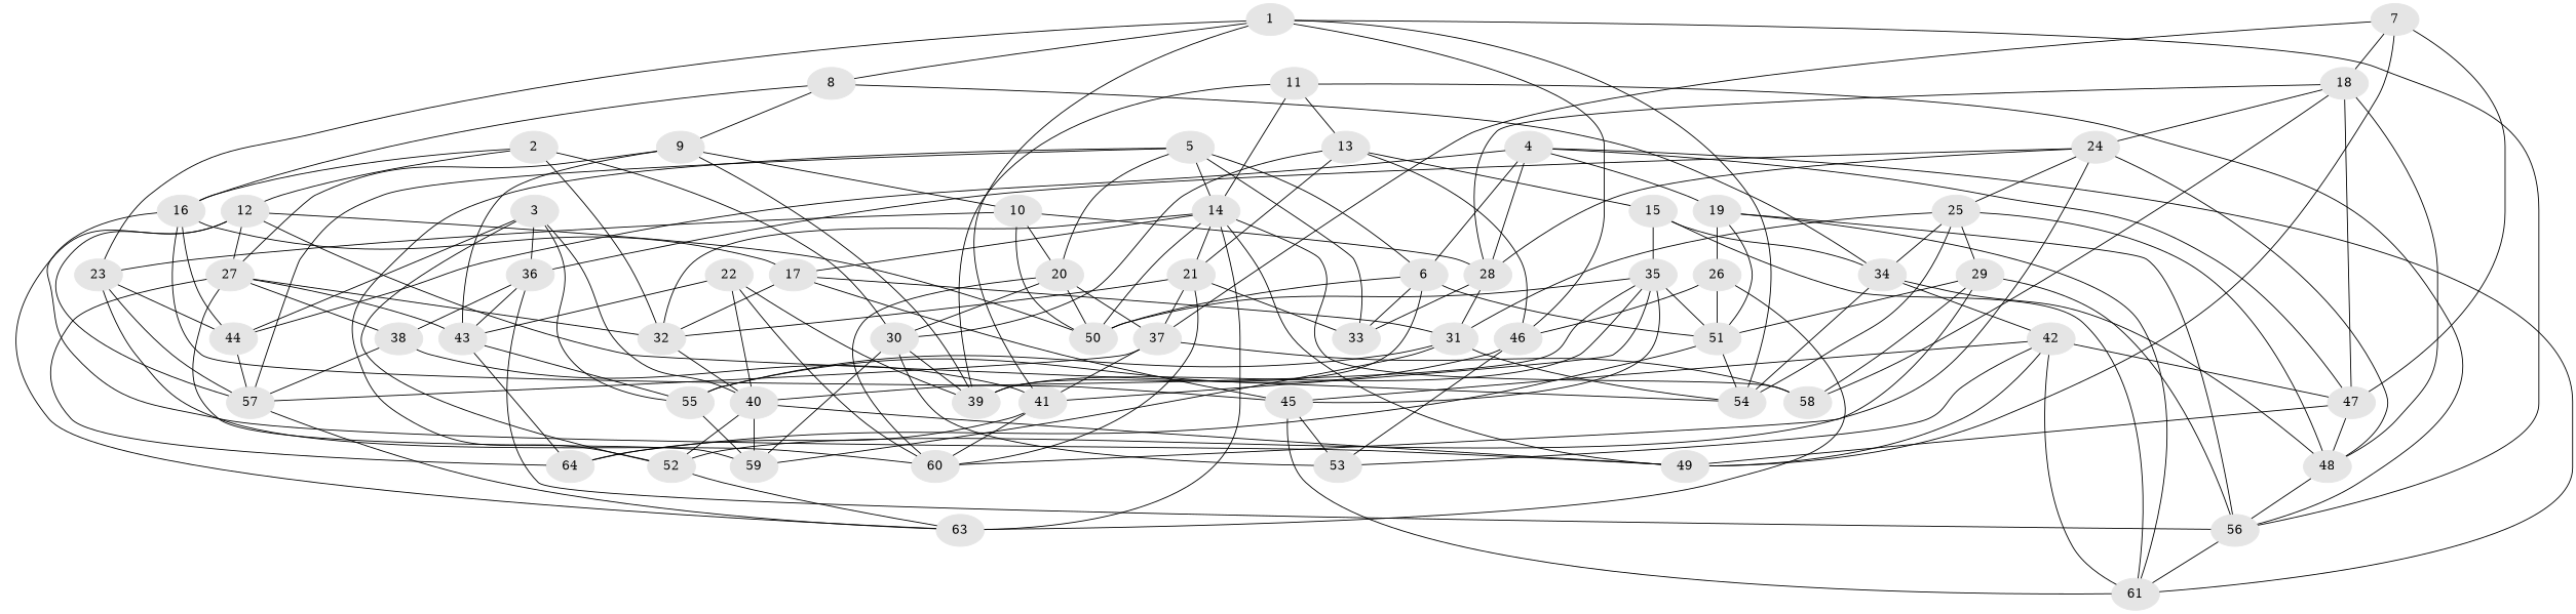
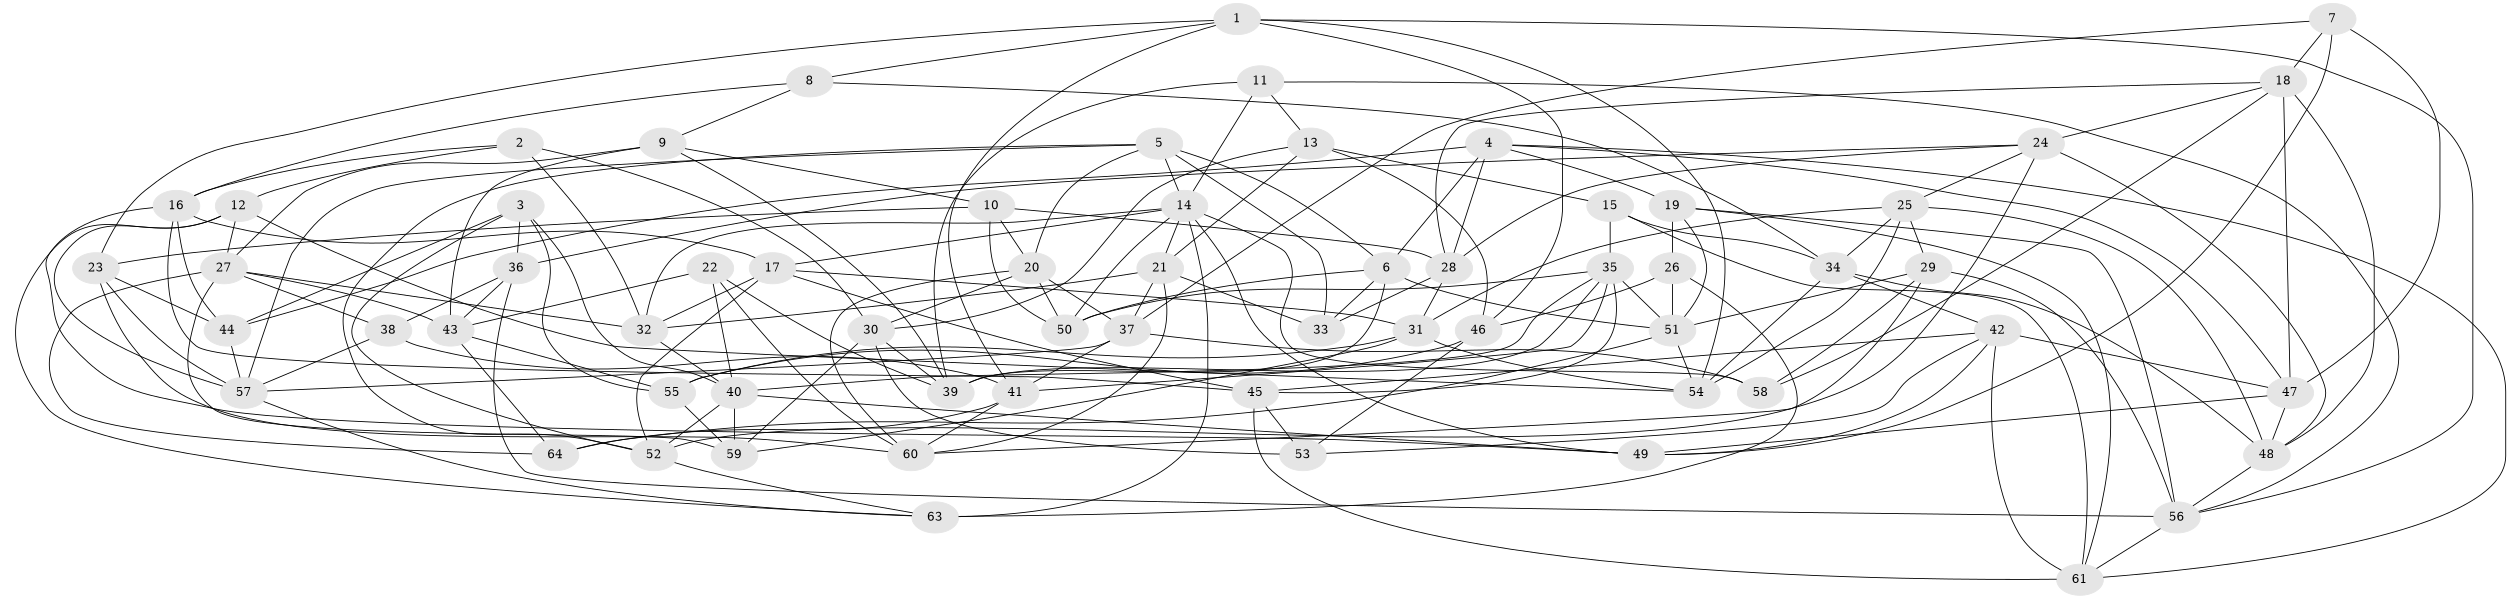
  graph {
    node [color=gray90 style=filled]
    edge [weight=1.0]
    1
    8
    23
    41
    46
    54
    56
    16
    9
    34
    44
    57
    60
    n14 [label=64]
    55
    53
    61
    2
    12
    30
    32
    50
    27
    63
    49
    17
    45
    39
    59
    40
    3
    36
    52
    43
    38
    4
    6
    19
    28
    47
    33
    51
    26
    31
    48
    5
    14
    20
    21
    58
    37
    7
    18
    24
    10
    42
    11
    13
    15
    35
    25
    22
    29
    1 -- 8
    1 -- 23
    1 -- 41
    1 -- 46
    1 -- 54
    1 -- 56
    8 -- 16
    8 -- 9
    8 -- 34
    23 -- 44
    23 -- 57
    23 -- 60
    41 -- 60
    41 -- n14
    46 -- 55
    46 -- 53
    56 -- 61
    16 -- 44
    16 -- 49
    16 -- 17
    16 -- 45
    9 -- 27 [weight=2.0]
    9 -- 39
    9 -- 43
    9 -- 10
    34 -- 54
    34 -- 48
    34 -- 42
    44 -- 57 [weight=2.0]
    57 -- 63
    55 -- 59
    2 -- 16
    2 -- 12
    2 -- 30
    2 -- 32
    12 -- 54
    12 -- 57
-   12 -- 50
    12 -- 27
    12 -- 63
    30 -- 53
    30 -- 39
    30 -- 59
    32 -- 40
    27 -- n14 [weight=2.0]
    27 -- 32
    27 -- 59
    27 -- 43
    27 -- 38
    17 -- 32
    17 -- 45
+   17 -- 52
    17 -- 31
    45 -- 53
    45 -- 61
    40 -- 49
    40 -- 59
    40 -- 52
    3 -- 44
    3 -- 55 [weight=2.0]
    3 -- 40
    3 -- 36
    3 -- 52
    36 -- 56
    36 -- 43
    36 -- 38
    52 -- 63
    43 -- n14
    43 -- 55
    38 -- 41
    38 -- 57
    4 -- 44
    4 -- 61
    4 -- 6
    4 -- 19
    4 -- 28
    4 -- 47
    6 -- 50
    6 -- 39
    6 -- 33
    6 -- 51
    19 -- 56 [weight=2.0]
    19 -- 61
    19 -- 51
    19 -- 26
    28 -- 33
    28 -- 31
    47 -- 49
    47 -- 48
    51 -- 54
    51 -- n14 [weight=2.0]
    26 -- 46
    26 -- 63
    26 -- 51
    31 -- 54
    31 -- 55
    31 -- 59
    48 -- 56
    5 -- 57
    5 -- 52
    5 -- 6
    5 -- 33
    5 -- 14
    5 -- 20
    14 -- 32
    14 -- 50
    14 -- 63 [weight=2.0]
    14 -- 49
    14 -- 17
    14 -- 21
    14 -- 58
    20 -- 60
    20 -- 30
    20 -- 50
    20 -- 37
    21 -- 60
    21 -- 32
    21 -- 33
    21 -- 37
    37 -- 41
    37 -- 57
    37 -- 58
    7 -- 49
    7 -- 47
    7 -- 37
    7 -- 18
    18 -- 28
    18 -- 47
    18 -- 48
    18 -- 58
    18 -- 24
    24 -- 36
    24 -- 52
    24 -- 28
    24 -- 48
    24 -- 25
    10 -- 23 [weight=2.0]
    10 -- 50
    10 -- 28
    10 -- 20
    42 -- 53
    42 -- 61
    42 -- 49
    42 -- 45
    42 -- 47
    11 -- 56
    11 -- 39
    11 -- 14
    11 -- 13
    13 -- 46 [weight=2.0]
    13 -- 30
    13 -- 21
    13 -- 15
    15 -- 34
    15 -- 61
    15 -- 35
    35 -- 41
    35 -- 50
    35 -- 45
    35 -- 39
    35 -- 40
    35 -- 51
    25 -- 54
    25 -- 34
    25 -- 31
    25 -- 48
    25 -- 29
    22 -- 60
    22 -- 39
    22 -- 40
    22 -- 43
    29 -- 56
    29 -- 60
    29 -- 51
    29 -- 58
  }
